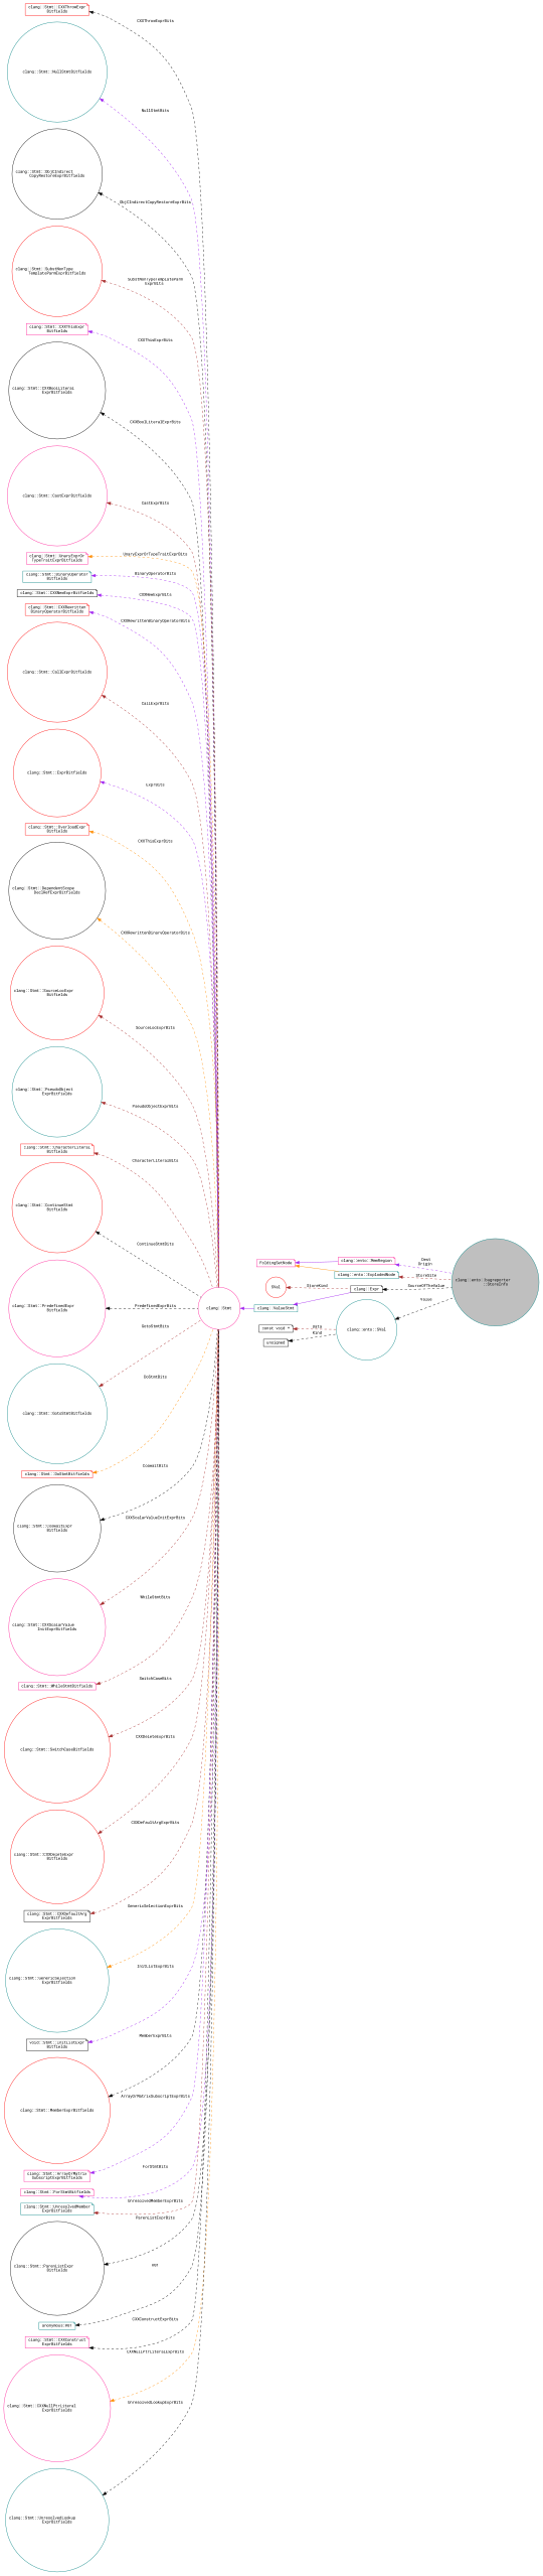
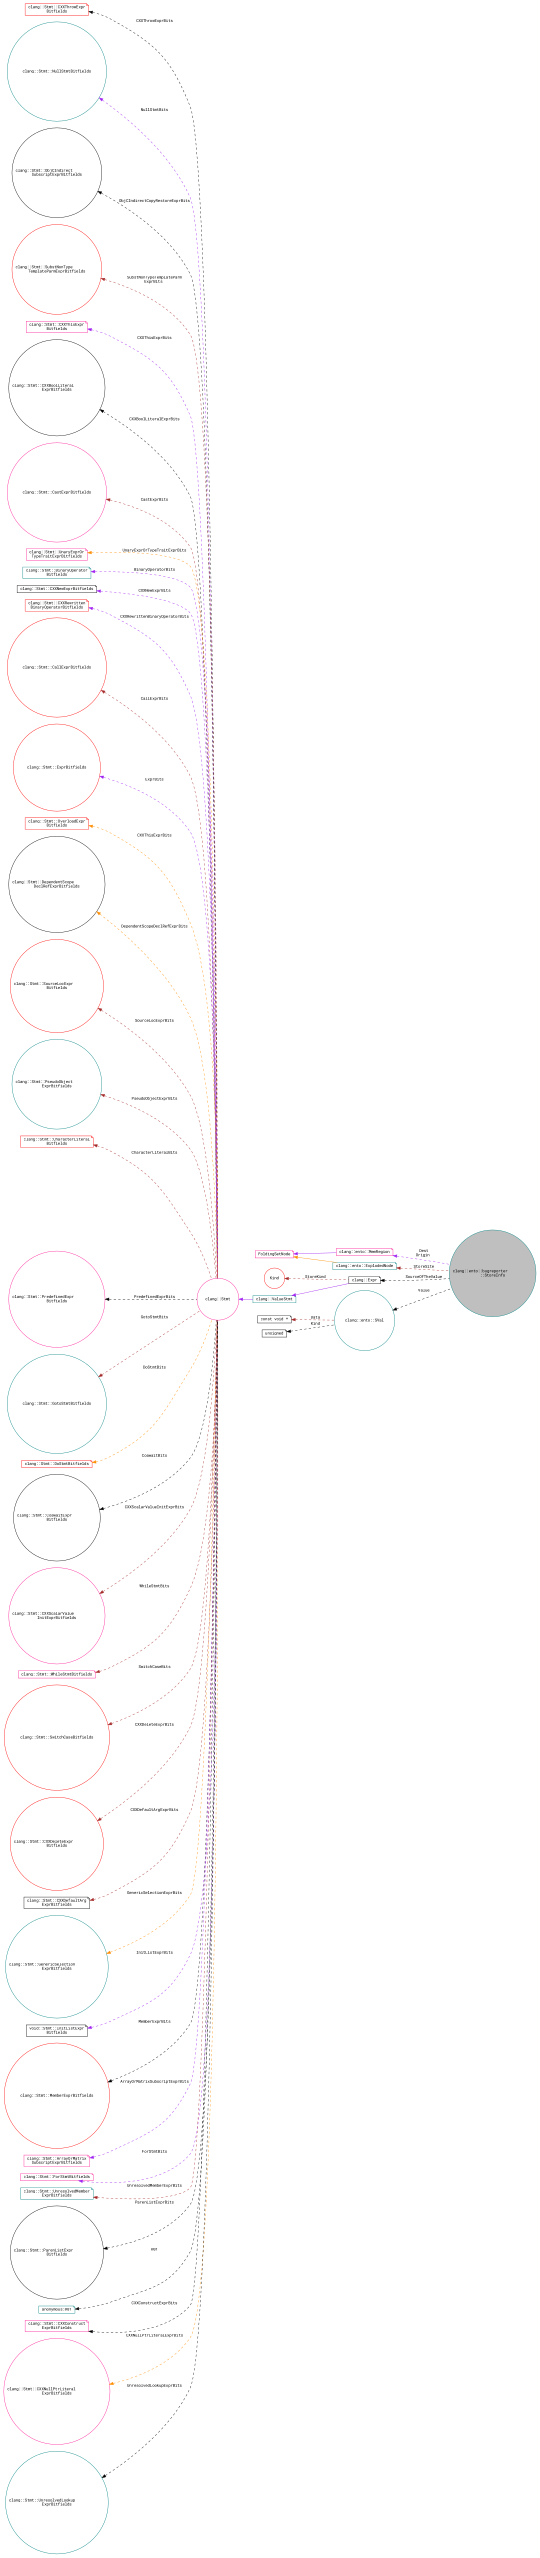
  digraph {
    fontname="Roboto Mono"
    rankdir=LR
    node [color=red fontname="Roboto Mono" fontsize=10 shape=circle]
    edge [color=brown dir=back fontname="Roboto Mono" fontsize=10 labelfontname=Helvetica labelfontsize=10 style=dashed]
    n1 [color=teal fillcolor=grey75 fontcolor=black height=0.2 label="clang::ento::bugreporter\l::StoreInfo" style=filled width=0.4]
    n2 [color=deeppink height=0.2 label="clang::ento::MemRegion" shape=note width=0.4]
    n3 [color=deeppink height=0.2 label=FoldingSetNode shape=note width=0.4]
    n4 [color=teal height=0.2 label="clang::ento::ExplodedNode" shape=note width=0.4]
-   n5 [height=0.2 label=SVal width=0.4]
+   n5 [height=0.2 label=Kind width=0.4]
    n6 [color=black height=0.2 label="clang::Expr" shape=note width=0.4]
    n7 [color=teal height=0.2 label="clang::ValueStmt" shape=note width=0.4]
    n8 [color=deeppink height=0.2 label="clang::Stmt" width=0.4]
    n9 [height=0.2 label="clang::Stmt::CXXThrowExpr\lBitfields" shape=note width=0.4]
    n10 [color=teal height=0.2 label="clang::Stmt::NullStmtBitfields" width=0.4]
-   n11 [color=black height=0.2 label="clang::Stmt::ObjCIndirect\lCopyRestoreExprBitfields" width=0.4]
+   n11 [color=black height=0.2 label="clang::Stmt::ObjCIndirect\lSubscriptExprBitfields" width=0.4]
    n12 [height=0.2 label="clang::Stmt::SubstNonType\lTemplateParmExprBitfields" width=0.4]
    n13 [color=deeppink height=0.2 label="clang::Stmt::CXXThisExpr\lBitfields" shape=note width=0.4]
    n14 [color=black height=0.2 label="clang::Stmt::CXXBoolLiteral\lExprBitfields" width=0.4]
    n15 [color=deeppink height=0.2 label="clang::Stmt::CastExprBitfields" width=0.4]
    n16 [color=deeppink height=0.2 label="clang::Stmt::UnaryExprOr\lTypeTraitExprBitfields" shape=note width=0.4]
    n17 [color=teal height=0.2 label="clang::Stmt::BinaryOperator\lBitfields" shape=note width=0.4]
    n18 [color=black height=0.2 label="clang::Stmt::CXXNewExprBitfields" shape=note width=0.4]
    n19 [height=0.2 label="clang::Stmt::CXXRewritten\lBinaryOperatorBitfields" shape=note width=0.4]
    n20 [height=0.2 label="clang::Stmt::CallExprBitfields" width=0.4]
    n21 [height=0.2 label="clang::Stmt::ExprBitfields" width=0.4]
    n22 [height=0.2 label="clang::Stmt::OverloadExpr\lBitfields" shape=note width=0.4]
    n23 [color=black height=0.2 label="clang::Stmt::DependentScope\lDeclRefExprBitfields" width=0.4]
    n24 [height=0.2 label="clang::Stmt::SourceLocExpr\lBitfields" width=0.4]
    n25 [color=teal height=0.2 label="clang::Stmt::PseudoObject\lExprBitfields" width=0.4]
    n26 [height=0.2 label="clang::Stmt::CharacterLiteral\lBitfields" shape=note width=0.4]
-   n27 [height=0.2 label="clang::Stmt::ContinueStmt\lBitfields" width=0.4]
    n28 [color=deeppink height=0.2 label="clang::Stmt::PredefinedExpr\lBitfields" width=0.4]
    n29 [color=teal height=0.2 label="clang::Stmt::GotoStmtBitfields" width=0.4]
    n30 [height=0.2 label="clang::Stmt::DoStmtBitfields" shape=note width=0.4]
    n31 [color=black height=0.2 label="clang::Stmt::CoawaitExpr\lBitfields" width=0.4]
    n32 [color=deeppink height=0.2 label="clang::Stmt::CXXScalarValue\lInitExprBitfields" width=0.4]
    n33 [color=deeppink height=0.2 label="clang::Stmt::WhileStmtBitfields" shape=note width=0.4]
    n34 [height=0.2 label="clang::Stmt::SwitchCaseBitfields" width=0.4]
    n35 [height=0.2 label="clang::Stmt::CXXDeleteExpr\lBitfields" width=0.4]
    n36 [color=black height=0.2 label="clang::Stmt::CXXDefaultArg\lExprBitfields" shape=note width=0.4]
    n37 [color=teal height=0.2 label="clang::Stmt::GenericSelection\lExprBitfields" width=0.4]
    n38 [color=black height=0.2 label="void::Stmt::InitListExpr\lBitfields" shape=note width=0.4]
    n39 [height=0.2 label="clang::Stmt::MemberExprBitfields" width=0.4]
    n40 [color=deeppink height=0.2 label="clang::Stmt::ArrayOrMatrix\lSubscriptExprBitfields" shape=note width=0.4]
    n41 [color=deeppink height=0.2 label="clang::Stmt::ForStmtBitfields" shape=note width=0.4]
    n42 [color=teal height=0.2 label="clang::Stmt::UnresolvedMember\lExprBitfields" shape=note width=0.4]
    n43 [color=black height=0.2 label="clang::Stmt::ParenListExpr\lBitfields" width=0.4]
    n44 [color=teal height=0.2 label="anonymous:@81" shape=note width=0.4]
    n45 [color=deeppink height=0.2 label="clang::Stmt::CXXConstruct\lExprBitfields" shape=note width=0.4]
    n46 [color=deeppink height=0.2 label="clang::Stmt::CXXNullPtrLiteral\lExprBitfields" width=0.4]
    n47 [color=teal height=0.2 label="clang::Stmt::UnresolvedLookup\lExprBitfields" width=0.4]
    n48 [color=teal height=0.2 label="clang::ento::SVal" width=0.4]
    n49 [color=black height=0.2 label="const void *" shape=note width=0.4]
    n50 [color=black height=0.2 label=unsigned shape=note width=0.4]
    n2 -> n1 [color=purple label=" Dest\nOrigin"]
    n3 -> n2 [color=purple style=solid]
    n3 -> n4 [color=darkorange style=solid]
    n4 -> n1 [label=" StoreSite"]
    n5 -> n6 [label=" StoreKind"]
    n6 -> n1 [color=black label=" SourceOfTheValue"]
    n7 -> n6 [color=purple style=solid]
    n8 -> n7 [color=purple style=solid]
    n9 -> n8 [color=black label=" CXXThrowExprBits"]
    n10 -> n8 [color=purple label=" NullStmtBits"]
    n11 -> n8 [color=black label=" ObjCIndirectCopyRestoreExprBits"]
    n12 -> n8 [label=" SubstNonTypeTemplateParm\lExprBits"]
    n13 -> n8 [color=purple label=" CXXThisExprBits"]
    n14 -> n8 [color=black label=" CXXBoolLiteralExprBits"]
    n15 -> n8 [label=" CastExprBits"]
    n16 -> n8 [color=darkorange label=" UnaryExprOrTypeTraitExprBits"]
    n17 -> n8 [color=purple label=" BinaryOperatorBits"]
    n18 -> n8 [color=purple label=" CXXNewExprBits"]
    n19 -> n8 [color=purple label=" CXXRewrittenBinaryOperatorBits"]
    n20 -> n8 [label=" CallExprBits"]
    n21 -> n8 [color=purple label=" ExprBits"]
    n22 -> n8 [color=darkorange label=" CXXThisExprBits"]
-   n23 -> n8 [color=darkorange label=" CXXRewrittenBinaryOperatorBits"]
+   n23 -> n8 [color=darkorange label=" DependentScopeDeclRefExprBits"]
    n24 -> n8 [label=" SourceLocExprBits"]
    n25 -> n8 [label=" PseudoObjectExprBits"]
    n26 -> n8 [label=" CharacterLiteralBits"]
-   n27 -> n8 [color=black label=" ContinueStmtBits"]
    n28 -> n8 [color=black label=" PredefinedExprBits"]
    n29 -> n8 [label=" GotoStmtBits"]
    n30 -> n8 [color=darkorange label=" DoStmtBits"]
    n31 -> n8 [color=black label=" CoawaitBits"]
    n32 -> n8 [label=" CXXScalarValueInitExprBits"]
    n33 -> n8 [label=" WhileStmtBits"]
    n34 -> n8 [label=" SwitchCaseBits"]
    n35 -> n8 [label=" CXXDeleteExprBits"]
    n36 -> n8 [label=" CXXDefaultArgExprBits"]
    n37 -> n8 [color=darkorange label=" GenericSelectionExprBits"]
    n38 -> n8 [color=purple label=" InitListExprBits"]
    n39 -> n8 [color=black label=" MemberExprBits"]
    n40 -> n8 [color=purple label=" ArrayOrMatrixSubscriptExprBits"]
    n41 -> n8 [color=purple label=" ForStmtBits"]
    n42 -> n8 [label=" UnresolvedMemberExprBits"]
    n43 -> n8 [color=black label=" ParenListExprBits"]
    n44 -> n8 [color=black label=" @81"]
    n45 -> n8 [color=black label=" CXXConstructExprBits"]
    n46 -> n8 [color=darkorange label=" CXXNullPtrLiteralExprBits"]
    n47 -> n8 [color=black label=" UnresolvedLookupExprBits"]
    n48 -> n1 [color=black label=" Value"]
    n49 -> n48 [label=" Data"]
    n50 -> n48 [color=black label=" Kind"]
  }
